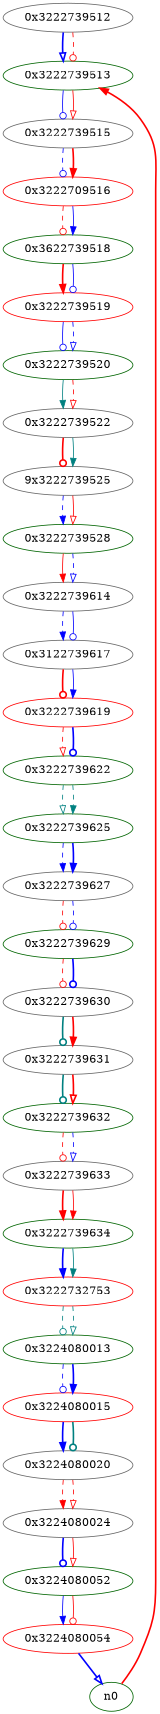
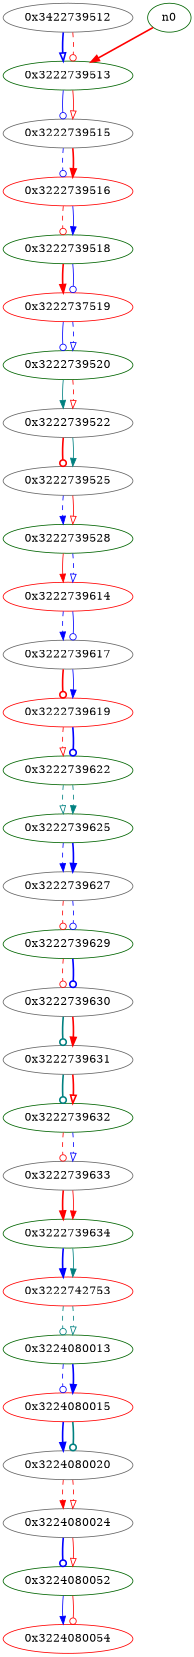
  digraph {
    node [color=gray40]
    edge [arrowhead=odot color=blue style=dashed]
-   n1 [label="0x3222739512"]
+   n1 [label="0x3422739512"]
    n2 [color=darkgreen label="0x3222739513"]
    n3 [label="0x3222739515"]
-   n4 [color=red label="0x3222709516"]
-   n5 [color=darkgreen label="0x3622739518"]
-   n6 [color=red label="0x3222739519"]
+   n4 [color=red label="0x3222739516"]
+   n5 [color=darkgreen label="0x3222739518"]
+   n6 [color=red label="0x3222737519"]
    n7 [color=darkgreen label="0x3222739520"]
    n8 [label="0x3222739522"]
-   n9 [label="9x3222739525"]
+   n9 [label="0x3222739525"]
    n10 [color=darkgreen label="0x3222739528"]
-   n11 [label="0x3222739614"]
-   n12 [label="0x3122739617"]
+   n11 [color=red label="0x3222739614"]
+   n12 [label="0x3222739617"]
    n13 [color=red label="0x3222739619"]
    n14 [color=darkgreen label="0x3222739622"]
    n15 [color=darkgreen label="0x3222739625"]
    n16 [label="0x3222739627"]
    n17 [color=darkgreen label="0x3222739629"]
    n18 [label="0x3222739630"]
    n19 [label="0x3222739631"]
    n20 [color=darkgreen label="0x3222739632"]
    n21 [label="0x3222739633"]
    n22 [color=darkgreen label="0x3222739634"]
-   n23 [color=red label="0x3222732753"]
+   n23 [color=red label="0x3222742753"]
    n24 [color=darkgreen label="0x3224080013"]
    n25 [color=red label="0x3224080015"]
    n26 [label="0x3224080020"]
    n27 [label="0x3224080024"]
    n28 [color=darkgreen label="0x3224080052"]
    n29 [color=red label="0x3224080054"]
    n0 [color=darkgreen]
    n1 -> n2 [arrowhead=onormal style=bold]
    n1 -> n2 [color=red]
    n2 -> n3 [style=solid]
    n2 -> n3 [arrowhead=onormal color=red style=solid]
    n3 -> n4
    n3 -> n4 [arrowhead=normal color=red style=bold]
    n4 -> n5 [color=red]
    n4 -> n5 [arrowhead=normal style=solid]
    n5 -> n6 [arrowhead=normal color=red style=bold]
    n5 -> n6 [style=solid]
    n6 -> n7 [style=solid]
    n6 -> n7 [arrowhead=onormal]
    n7 -> n8 [arrowhead=normal color=teal style=solid]
    n7 -> n8 [arrowhead=onormal color=red]
    n8 -> n9 [color=red style=bold]
    n8 -> n9 [arrowhead=normal color=teal style=solid]
    n9 -> n10 [arrowhead=normal]
    n9 -> n10 [arrowhead=onormal color=red style=solid]
    n10 -> n11 [arrowhead=normal color=red style=solid]
    n10 -> n11 [arrowhead=onormal]
    n11 -> n12 [arrowhead=normal]
    n11 -> n12 [style=solid]
    n12 -> n13 [color=red style=bold]
    n12 -> n13 [arrowhead=normal style=solid]
    n13 -> n14 [arrowhead=onormal color=red]
    n13 -> n14 [style=bold]
    n14 -> n15 [arrowhead=onormal color=teal]
    n14 -> n15 [arrowhead=normal color=teal]
    n15 -> n16 [arrowhead=normal]
    n15 -> n16 [arrowhead=normal style=bold]
    n16 -> n17 [color=red]
    n16 -> n17
    n17 -> n18 [color=red]
    n17 -> n18 [style=bold]
    n18 -> n19 [color=teal style=bold]
    n18 -> n19 [arrowhead=normal color=red style=bold]
    n19 -> n20 [color=teal style=bold]
    n19 -> n20 [arrowhead=onormal color=red style=bold]
    n20 -> n21 [color=red]
    n20 -> n21 [arrowhead=onormal]
    n21 -> n22 [arrowhead=normal color=red style=bold]
    n21 -> n22 [arrowhead=normal color=red style=solid]
    n22 -> n23 [arrowhead=normal style=bold]
    n22 -> n23 [arrowhead=normal color=teal style=solid]
    n23 -> n24 [color=teal]
    n23 -> n24 [arrowhead=onormal color=teal]
    n24 -> n25
    n24 -> n25 [arrowhead=normal style=bold]
    n25 -> n26 [arrowhead=normal style=bold]
    n25 -> n26 [color=teal style=bold]
    n26 -> n27 [arrowhead=normal color=red]
    n26 -> n27 [arrowhead=onormal color=red]
    n27 -> n28 [style=bold]
    n27 -> n28 [arrowhead=onormal color=red style=solid]
    n28 -> n29 [arrowhead=normal style=solid]
    n28 -> n29 [color=red style=solid]
-   n29 -> n0 [arrowhead=onormal style=bold]
    n0 -> n2 [arrowhead=normal color=red style=bold]
  }
